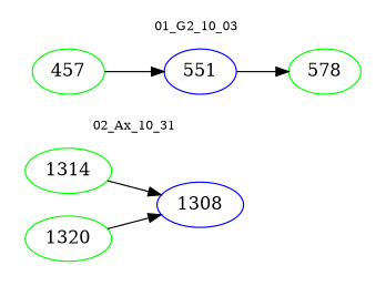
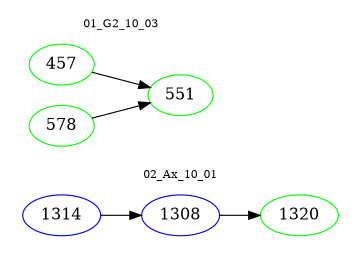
  digraph {
    rankdir=LR
    node [color=green]
    edge [color=black]
-   n1 [label=1314]
+   n1 [color=blue label=1314]
    n2 [color=blue label=1308]
    n3 [label=1320]
    n4 [label=457]
-   n5 [color=blue label=551]
+   n5 [label=551]
    n6 [label=578]
    subgraph cluster_1 {
      color=white
      fontsize=10
-     label="02_Ax_10_31"
+     label="02_Ax_10_01"
      n1
      n2
      n3
    }
    subgraph cluster_2 {
      color=white
      fontsize=10
      label="01_G2_10_03"
      n4
      n5
      n6
    }
    n1 -> n2
-   n3 -> n2
+   n2 -> n3
    n4 -> n5
-   n5 -> n6
+   n6 -> n5
  }
